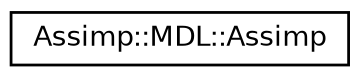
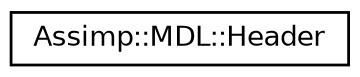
  digraph {
    rankdir=TB
-   n1 [color=black fillcolor=white fontname=Helvetica fontsize=10 height=0.2 label="Assimp::MDL::Assimp" shape=record style=filled width=0.4]
+   n1 [color=black fillcolor=white fontname=Helvetica fontsize=10 height=0.2 label="Assimp::MDL::Header" shape=record style=filled width=0.4]
  }
